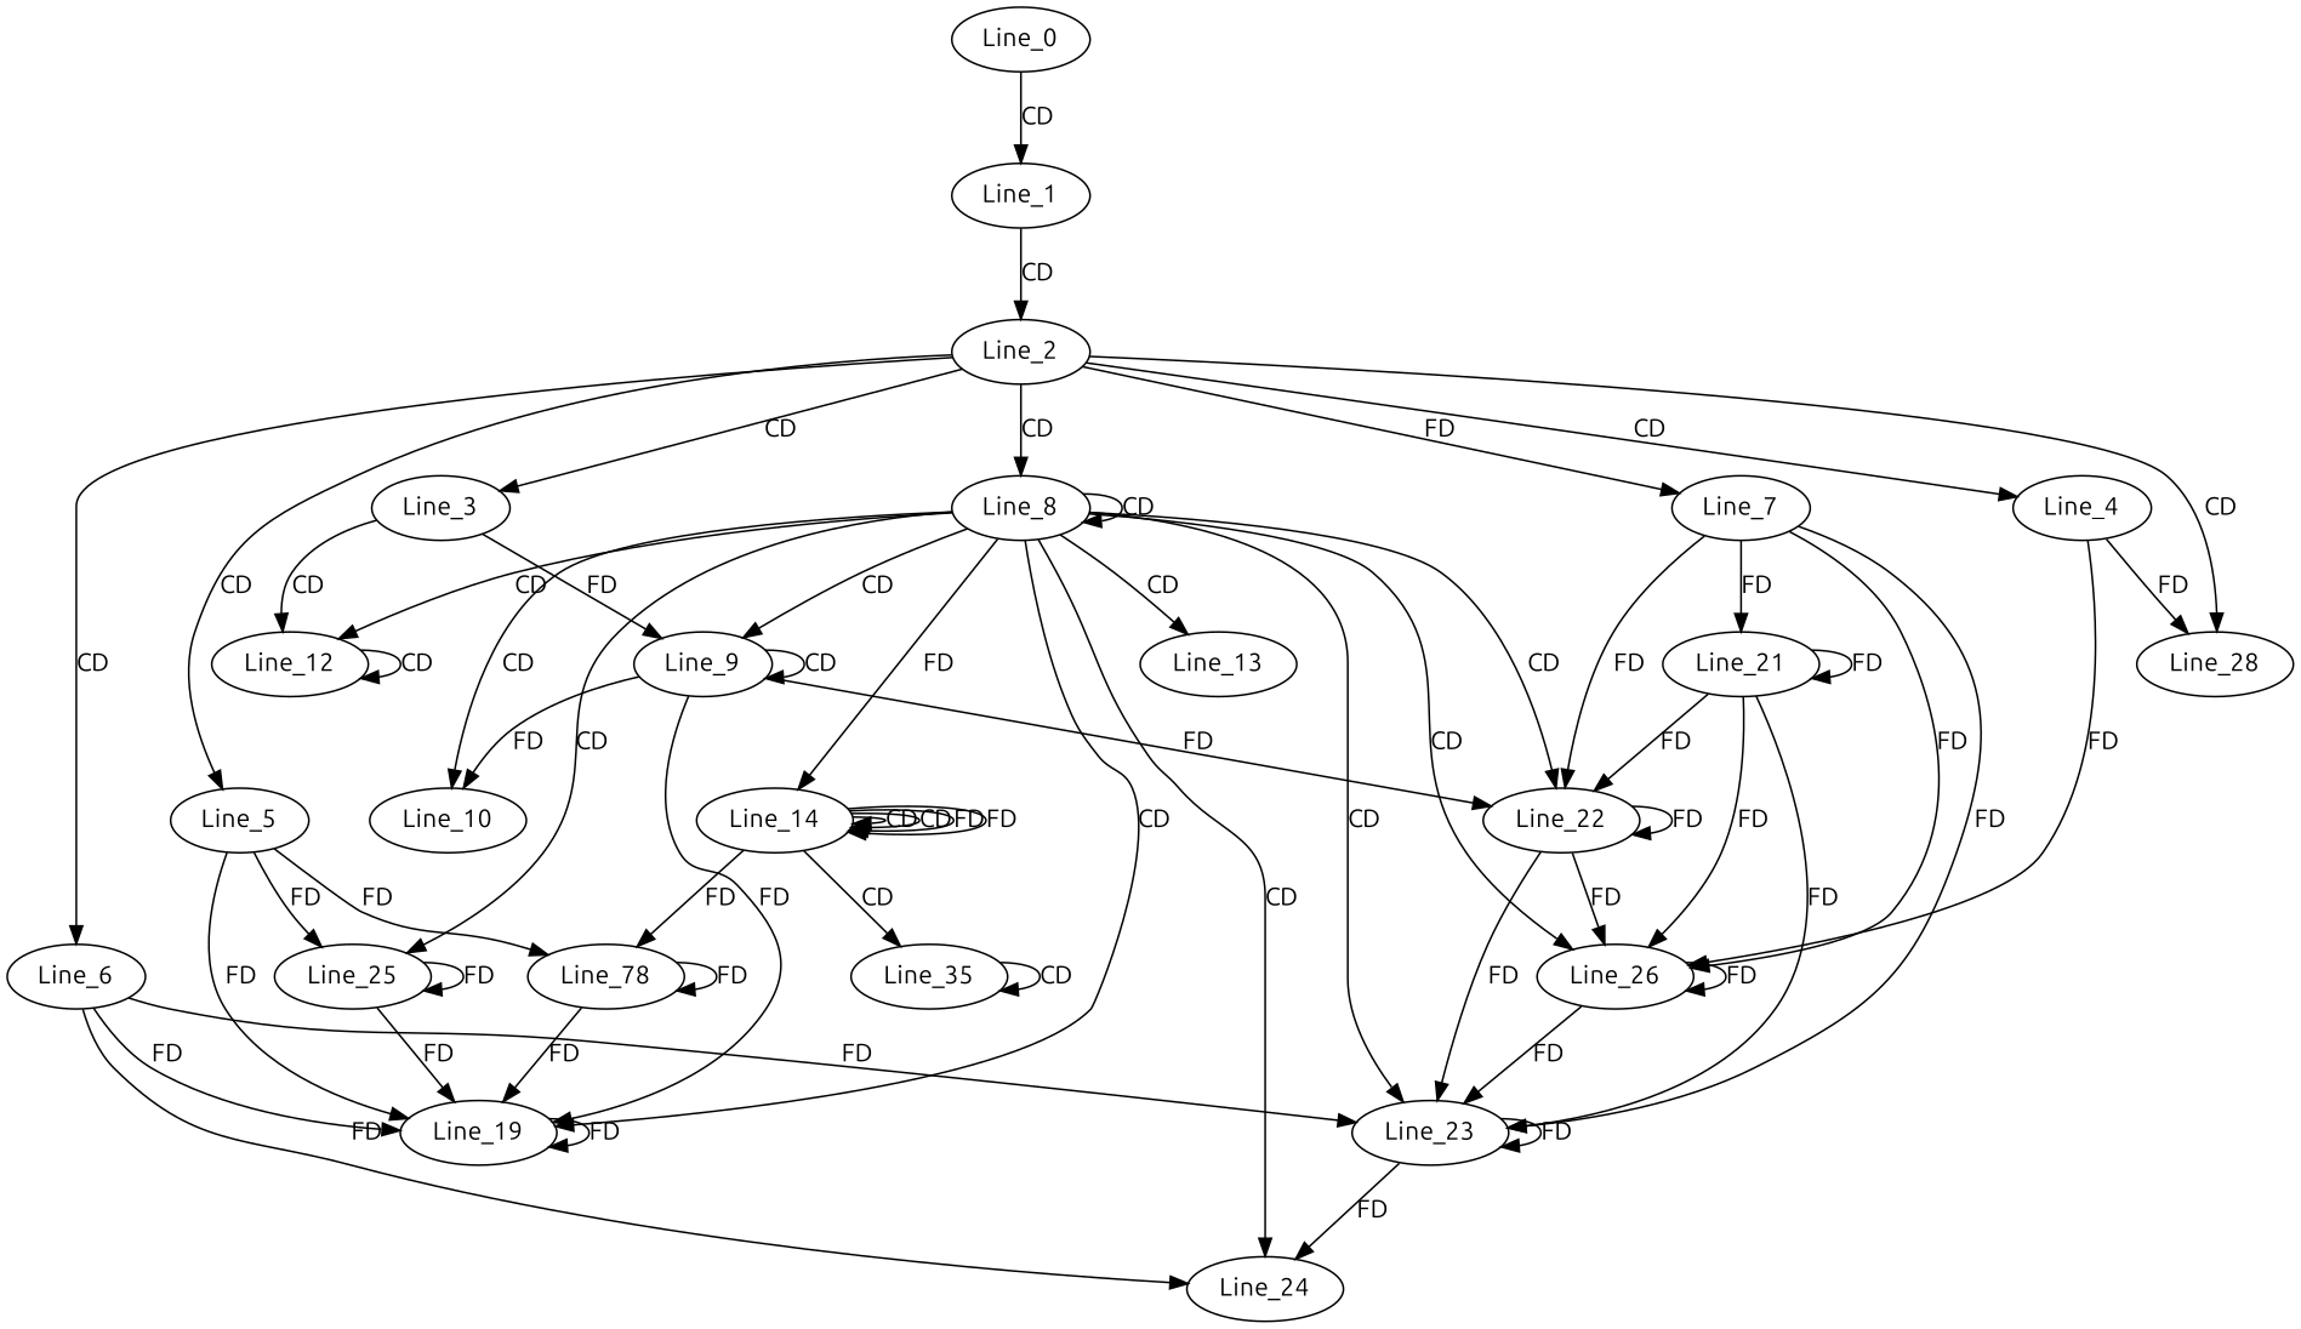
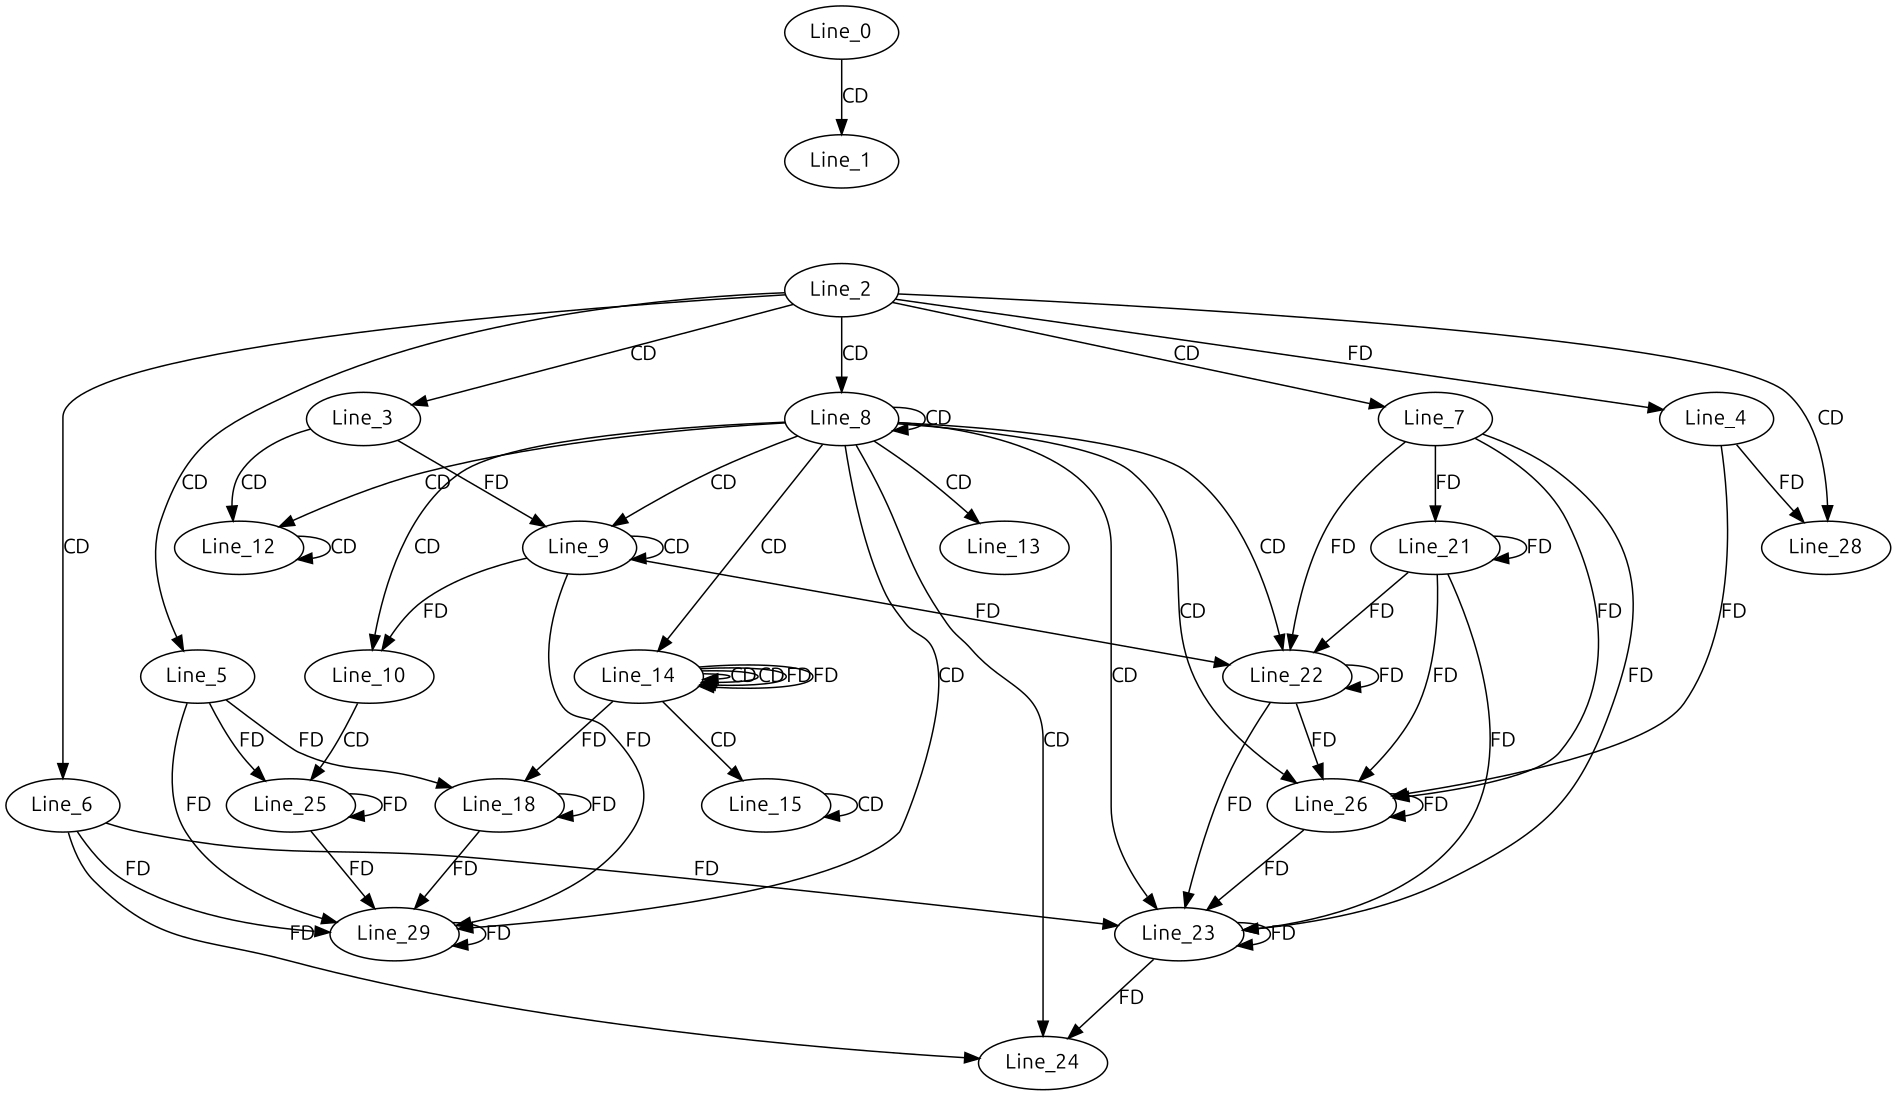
  digraph {
    fontname=Ubuntu
    node [fontname=Ubuntu]
    edge [fontname=Ubuntu]
    Line_0
    Line_1
    Line_2
    Line_3
    Line_4
    Line_5
    Line_6
    Line_7
    Line_8
    Line_28
    Line_9
    Line_12
    Line_26
-   Line_18 [label=Line_78]
-   Line_19
+   Line_18
+   Line_19 [label=Line_29]
    Line_25
    Line_24
    Line_23
    Line_21
    Line_22
    Line_10
    Line_13
    Line_14
-   Line_15 [label=Line_35]
+   Line_15
    Line_0 -> Line_1 [label=CD]
-   Line_1 -> Line_2 [label=CD]
    Line_2 -> Line_3 [label=CD]
-   Line_2 -> Line_4 [label=CD]
+   Line_2 -> Line_4 [label=FD]
    Line_2 -> Line_5 [label=CD]
    Line_2 -> Line_6 [label=CD]
-   Line_2 -> Line_7 [label=FD]
+   Line_2 -> Line_7 [label=CD]
    Line_2 -> Line_8 [label=CD]
    Line_2 -> Line_28 [label=CD]
    Line_3 -> Line_9 [label=FD]
    Line_3 -> Line_12 [label=CD]
    Line_4 -> Line_28 [label=FD]
    Line_4 -> Line_26 [label=FD]
    Line_5 -> Line_18 [label=FD]
    Line_5 -> Line_19 [label=FD]
    Line_5 -> Line_25 [label=FD]
    Line_6 -> Line_19 [label=FD]
    Line_6 -> Line_24 [label=FD]
    Line_6 -> Line_23 [label=FD]
    Line_7 -> Line_26 [label=FD]
    Line_7 -> Line_23 [label=FD]
    Line_7 -> Line_21 [label=FD]
    Line_7 -> Line_22 [label=FD]
    Line_8 -> Line_8 [label=CD]
    Line_8 -> Line_9 [label=CD]
    Line_8 -> Line_12 [label=CD]
    Line_8 -> Line_26 [label=CD]
    Line_8 -> Line_19 [label=CD]
-   Line_8 -> Line_25 [label=CD]
+   Line_10 -> Line_25 [label=CD]
    Line_8 -> Line_24 [label=CD]
    Line_8 -> Line_23 [label=CD]
    Line_8 -> Line_22 [label=CD]
    Line_8 -> Line_10 [label=CD]
    Line_8 -> Line_13 [label=CD]
-   Line_8 -> Line_14 [label=FD]
+   Line_8 -> Line_14 [label=CD]
    Line_9 -> Line_9 [label=CD]
    Line_9 -> Line_19 [label=FD]
    Line_9 -> Line_22 [label=FD]
    Line_9 -> Line_10 [label=FD]
    Line_12 -> Line_12 [label=CD]
    Line_26 -> Line_26 [label=FD]
    Line_26 -> Line_23 [label=FD]
    Line_18 -> Line_18 [label=FD]
    Line_18 -> Line_19 [label=FD]
    Line_19 -> Line_19 [label=FD]
    Line_25 -> Line_19 [label=FD]
    Line_25 -> Line_25 [label=FD]
    Line_23 -> Line_24 [label=FD]
    Line_23 -> Line_23 [label=FD]
    Line_21 -> Line_26 [label=FD]
    Line_21 -> Line_23 [label=FD]
    Line_21 -> Line_21 [label=FD]
    Line_21 -> Line_22 [label=FD]
    Line_22 -> Line_26 [label=FD]
    Line_22 -> Line_23 [label=FD]
    Line_22 -> Line_22 [label=FD]
    Line_14 -> Line_18 [label=FD]
    Line_14 -> Line_14 [label=CD]
    Line_14 -> Line_14 [label=CD]
    Line_14 -> Line_14 [label=FD]
    Line_14 -> Line_14 [label=FD]
    Line_14 -> Line_15 [label=CD]
    Line_15 -> Line_15 [label=CD]
  }
